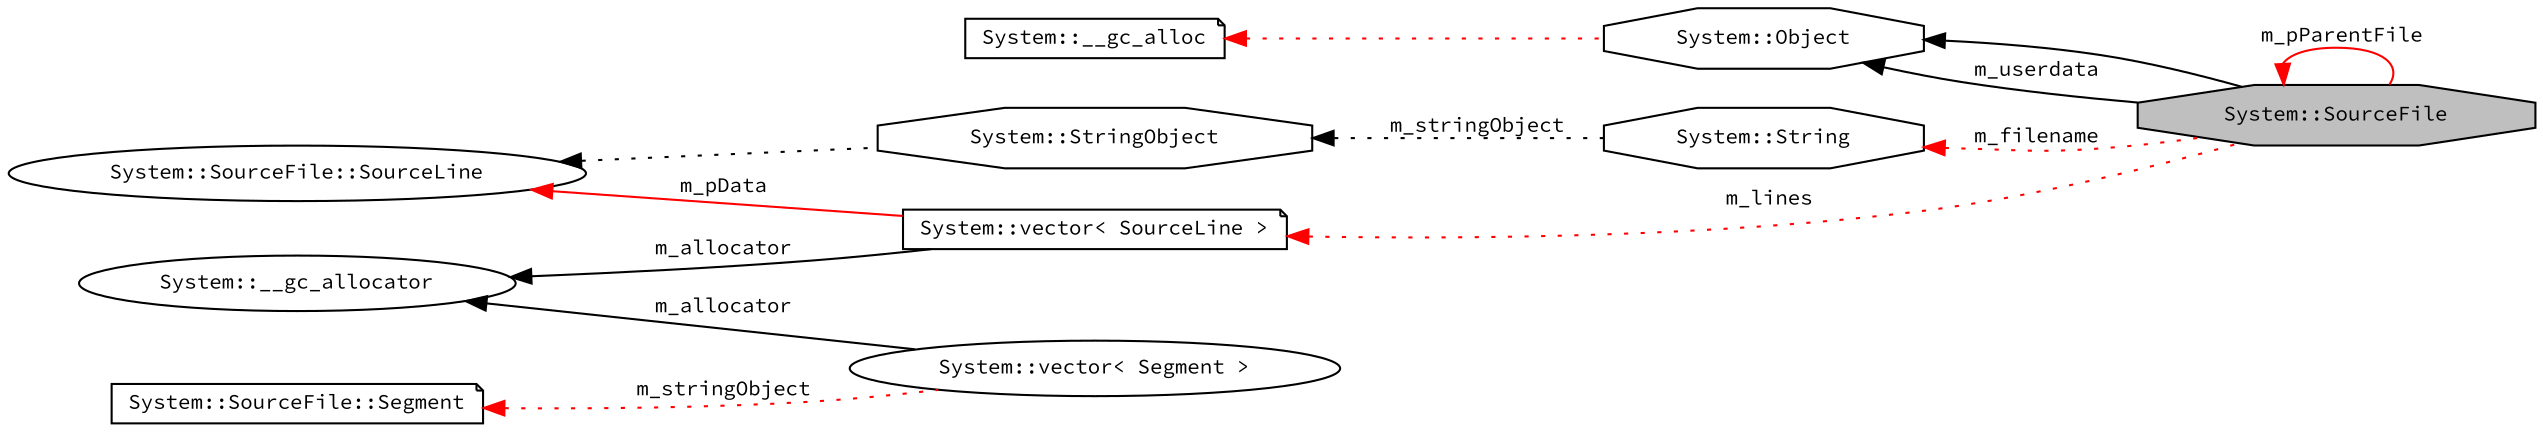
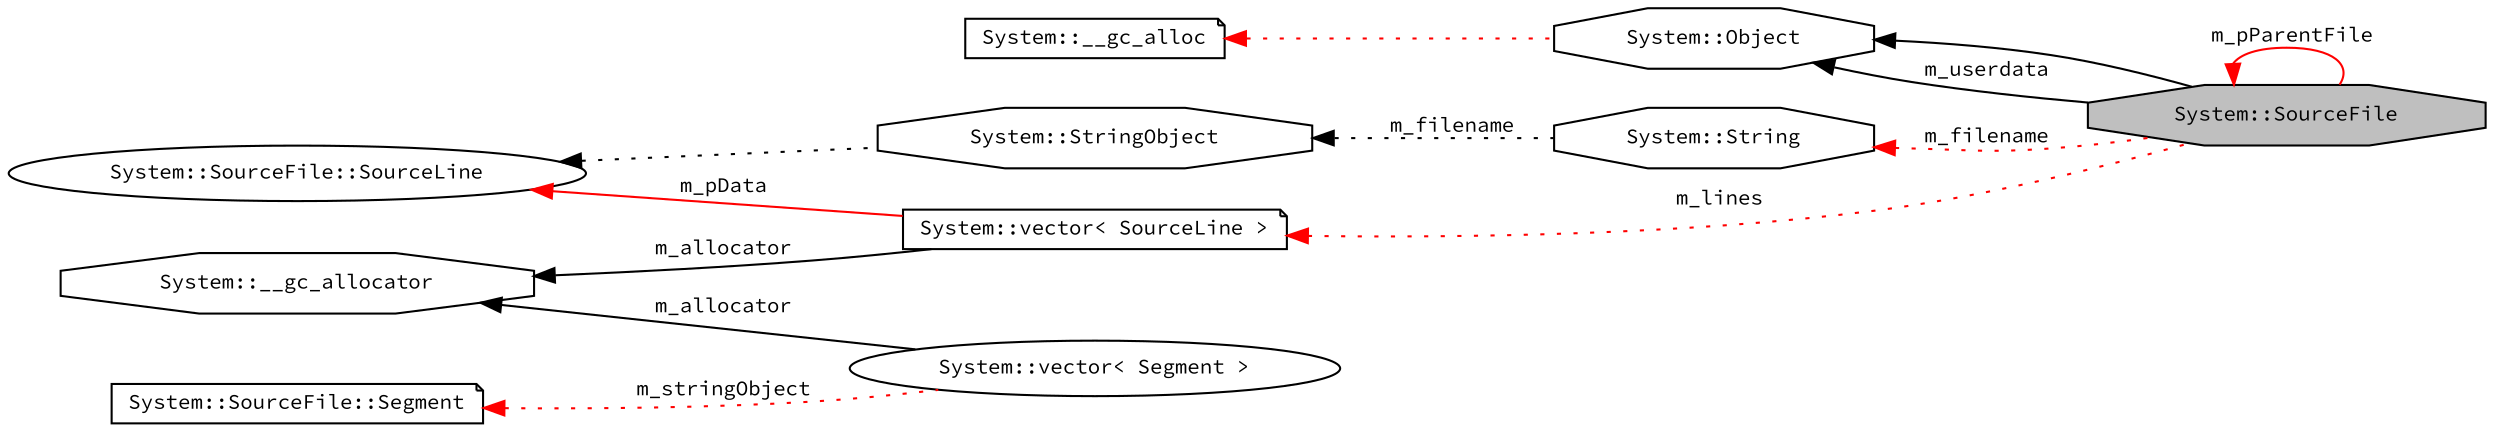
  digraph {
    fontname="Source Code Pro"
    rankdir=LR
    node [color=black fillcolor=white fontname="Source Code Pro" fontsize=10 shape=octagon style=filled]
    edge [color=red dir=back fontname="Source Code Pro" fontsize=10 labelfontname=Helvetica labelfontsize=10 style=solid]
    n1 [fillcolor=grey75 fontcolor=black height=0.2 label="System::SourceFile" width=0.4]
    n2 [height=0.2 label="System::Object" width=0.4]
    n3 [height=0.2 label="System::StringObject" width=0.4]
    n4 [height=0.2 label="System::String" width=0.4]
    n5 [height=0.2 label="System::__gc_alloc" shape=note width=0.4]
    n6 [height=0.2 label="System::vector\< Segment \>" shape=ellipse width=0.4]
-   n7 [height=0.2 label="System::__gc_allocator" shape=ellipse width=0.4]
+   n7 [height=0.2 label="System::__gc_allocator" width=0.4]
    n8 [height=0.2 label="System::vector\< SourceLine \>" shape=note width=0.4]
    n9 [height=0.2 label="System::SourceFile::Segment" shape=note width=0.4]
    n10 [height=0.2 label="System::SourceFile::SourceLine" shape=ellipse width=0.4]
    n1 -> n1 [label=" m_pParentFile"]
    n2 -> n1 [color=black]
    n2 -> n1 [color=black label=" m_userdata"]
-   n3 -> n4 [color=black label=" m_stringObject" style=dotted]
+   n3 -> n4 [color=black label=" m_filename" style=dotted]
    n4 -> n1 [label=" m_filename" style=dotted]
    n5 -> n2 [style=dotted]
    n7 -> n6 [color=black label=" m_allocator"]
    n7 -> n8 [color=black label=" m_allocator"]
    n8 -> n1 [label=" m_lines" style=dotted]
    n9 -> n6 [label=" m_stringObject" style=dotted]
    n10 -> n3 [color=black style=dotted]
    n10 -> n8 [label=" m_pData"]
  }
